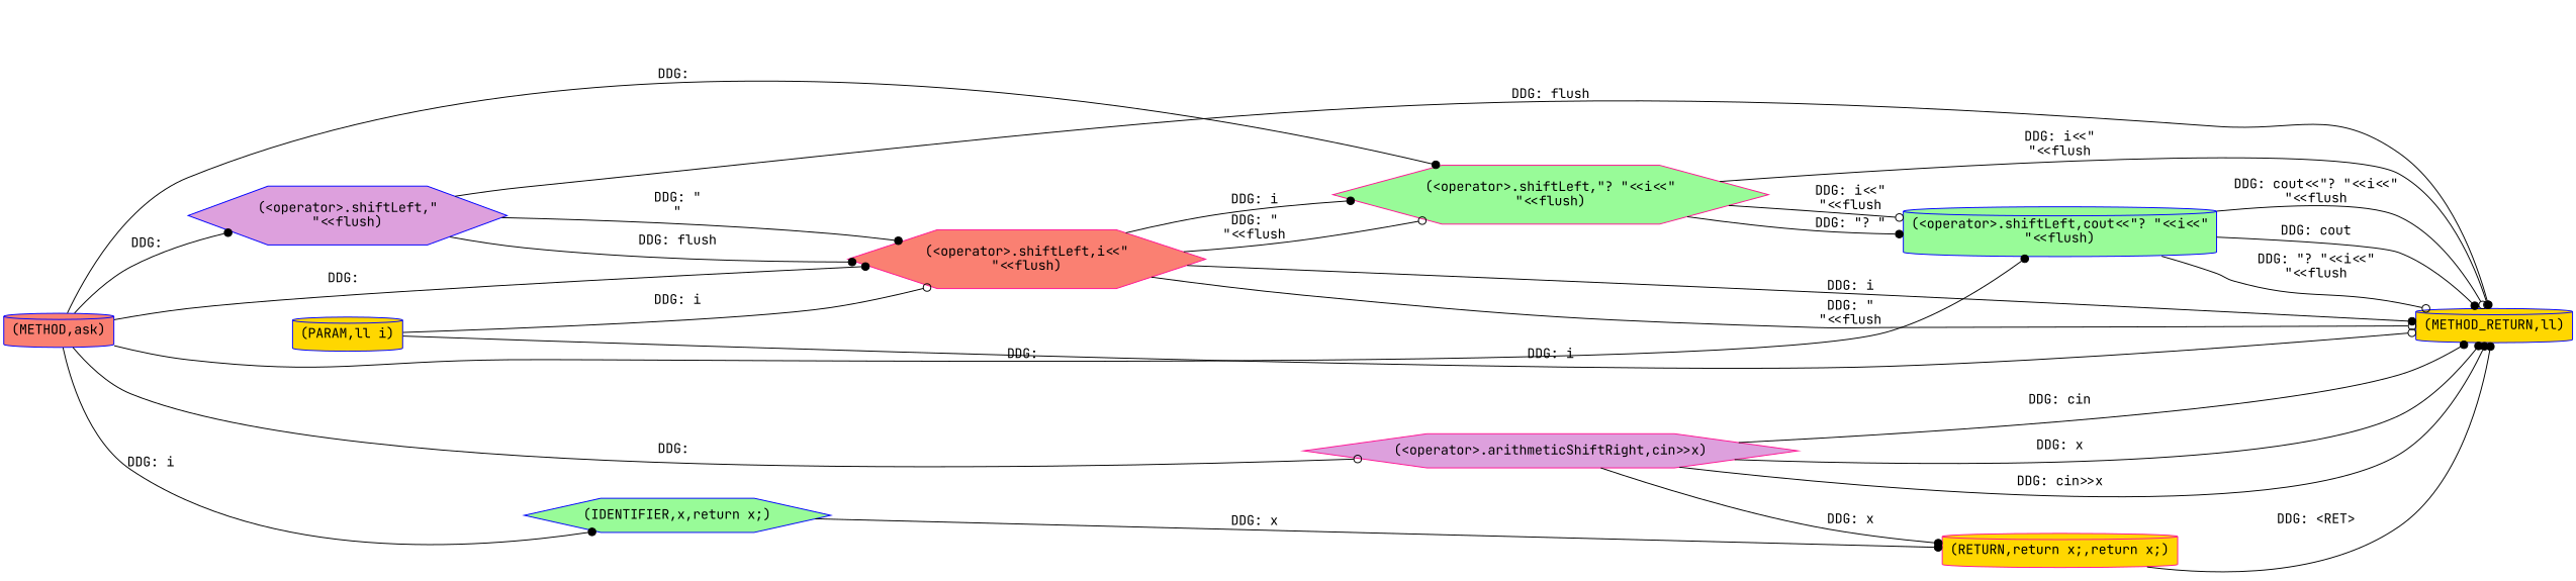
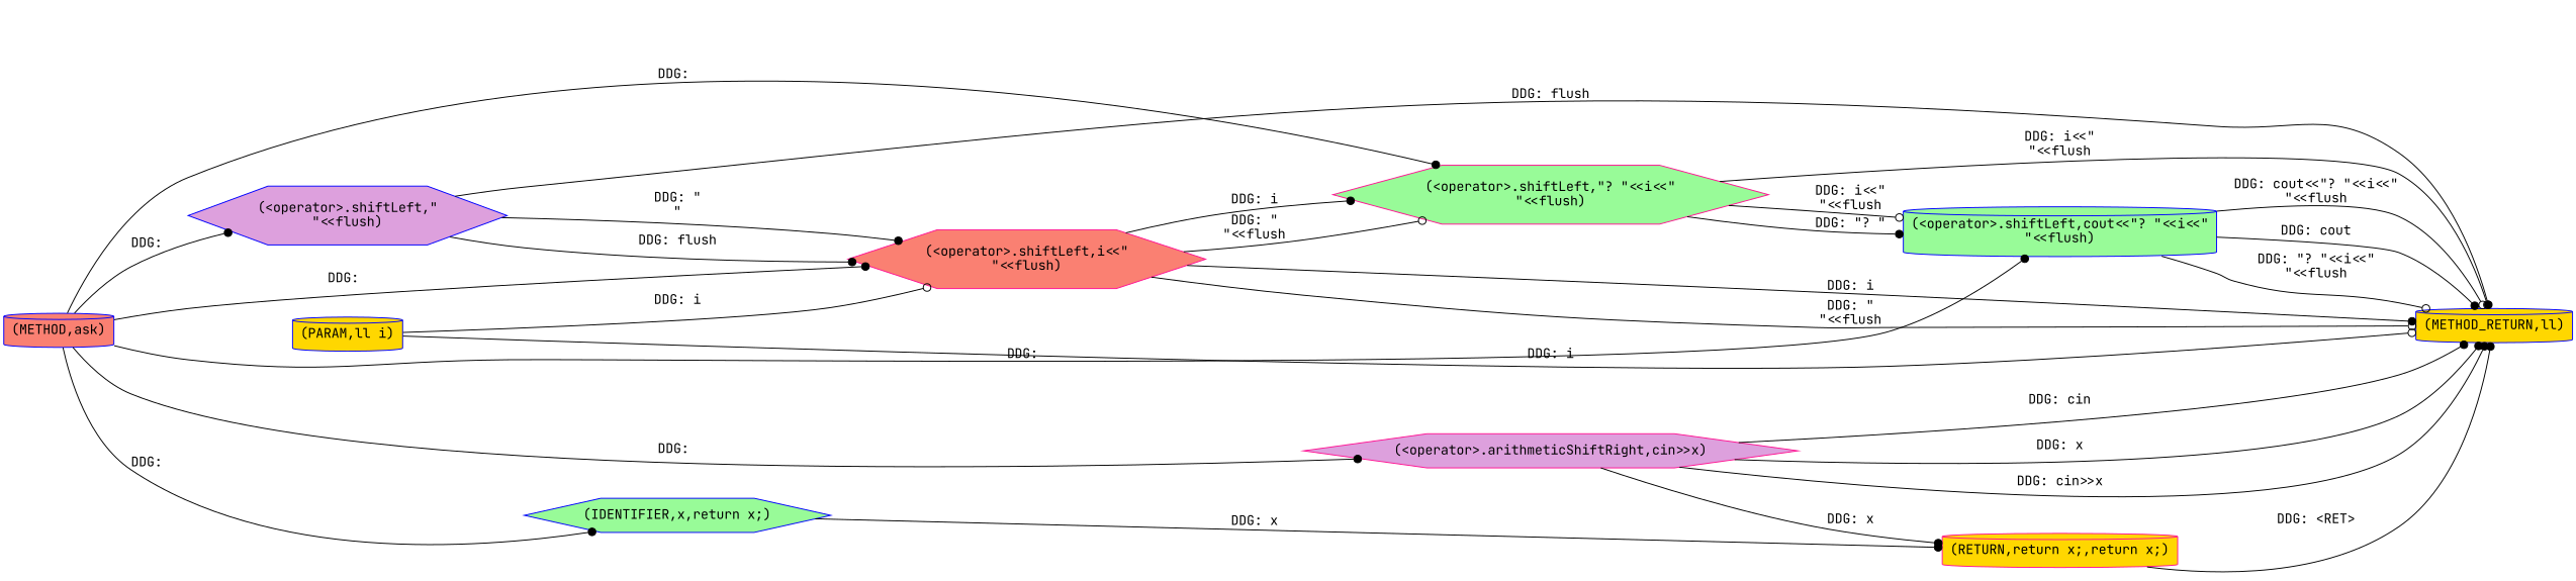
  digraph {
    fontname="JetBrains Mono"
    rankdir=LR
    node [color=blue fillcolor=palegreen fontname="JetBrains Mono" shape=cylinder style=filled]
    edge [arrowhead=dot fontname="JetBrains Mono"]
    n1 [fillcolor=salmon label="(METHOD,ask)"]
    n2 [label="(<operator>.shiftLeft,cout<<\"? \"<<i<<\"\n\"<<flush)"]
    n3 [color=deeppink fillcolor=plum label="(<operator>.arithmeticShiftRight,cin>>x)" shape=hexagon]
    n4 [label="(IDENTIFIER,x,return x;)" shape=hexagon]
    n5 [color=deeppink label="(<operator>.shiftLeft,\"? \"<<i<<\"\n\"<<flush)" shape=hexagon]
    n6 [color=deeppink fillcolor=salmon label="(<operator>.shiftLeft,i<<\"\n\"<<flush)" shape=hexagon]
    n7 [fillcolor=plum label="(<operator>.shiftLeft,\"\n\"<<flush)" shape=hexagon]
    n8 [fillcolor=gold label="(PARAM,ll i)"]
    n9 [fillcolor=gold label="(METHOD_RETURN,ll)"]
    n10 [color=deeppink fillcolor=gold label="(RETURN,return x;,return x;)"]
    n1 -> n2 [label="DDG: "]
-   n1 -> n3 [arrowhead=odot label="DDG: "]
-   n1 -> n4 [label="DDG: i"]
+   n1 -> n3 [label="DDG: "]
+   n1 -> n4 [label="DDG: "]
    n1 -> n5 [label="DDG: "]
    n1 -> n6 [label="DDG: "]
    n1 -> n7 [label="DDG: "]
    n2 -> n9 [arrowhead=odot label="DDG: \"? \"<<i<<\"\n\"<<flush"]
    n2 -> n9 [arrowhead=odot label="DDG: cout<<\"? \"<<i<<\"\n\"<<flush"]
    n2 -> n9 [label="DDG: cout"]
    n3 -> n9 [label="DDG: x"]
    n3 -> n9 [label="DDG: cin>>x"]
    n3 -> n9 [label="DDG: cin"]
    n3 -> n10 [label="DDG: x"]
    n4 -> n10 [label="DDG: x"]
    n5 -> n2 [label="DDG: \"? \""]
    n5 -> n2 [arrowhead=odot label="DDG: i<<\"\n\"<<flush"]
    n5 -> n9 [arrowhead=odot label="DDG: i<<\"\n\"<<flush"]
    n6 -> n5 [arrowhead=odot label="DDG: \"\n\"<<flush"]
    n6 -> n5 [label="DDG: i"]
    n6 -> n9 [label="DDG: i"]
    n6 -> n9 [arrowhead=odot label="DDG: \"\n\"<<flush"]
    n7 -> n6 [label="DDG: flush"]
    n7 -> n6 [label="DDG: \"\n\""]
    n7 -> n9 [label="DDG: flush"]
    n8 -> n6 [arrowhead=odot label="DDG: i"]
    n8 -> n9 [arrowhead=odot label="DDG: i"]
    n10 -> n9 [label="DDG: <RET>"]
  }
